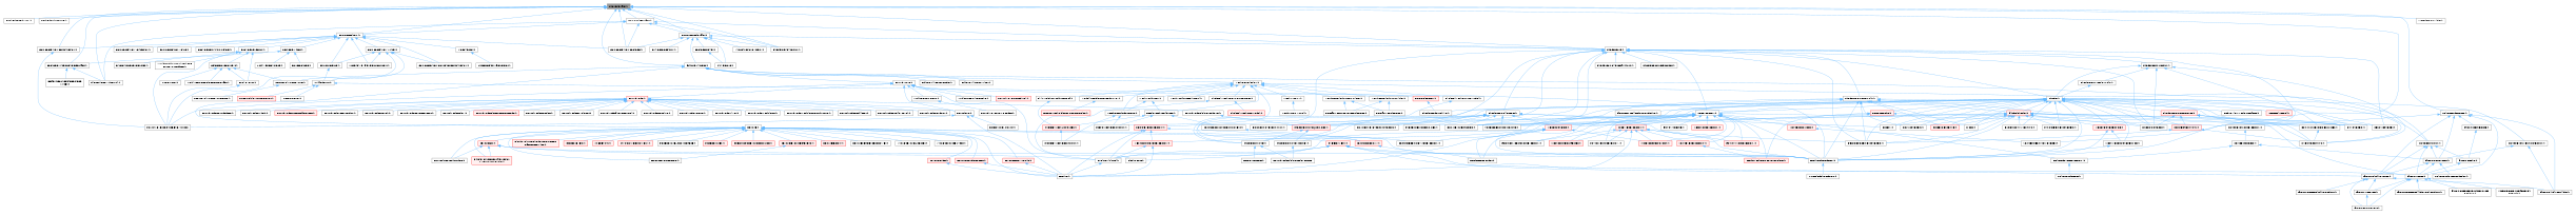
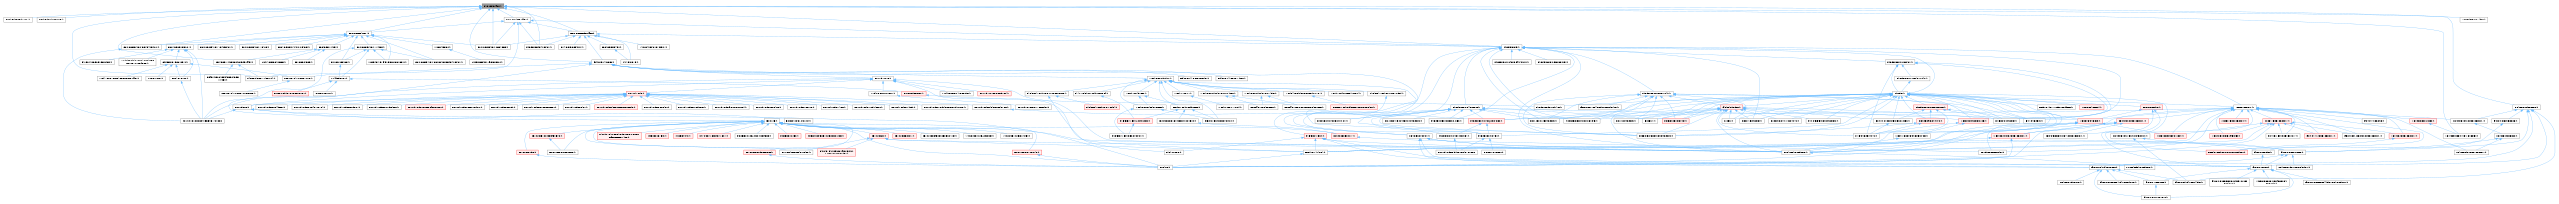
  digraph {
    node [color=grey40 fillcolor=white fontname=Helvetica fontsize=10 shape=box style=filled]
    edge [color=steelblue1 dir=back fontname=Helvetica fontsize=10 labelfontname=Helvetica labelfontsize=10 style=solid]
    n1 [color=gray40 fillcolor=grey60 fontcolor=black height=0.2 label="SharedBuffer.h" width=0.4]
    n2 [height=0.2 label="CachedPagedArray.h" width=0.4]
    n3 [height=0.2 label="CachedStringStore.h" width=0.4]
    n4 [height=0.2 label="CompactBinary.h" width=0.4]
    n5 [height=0.2 label="CompactBinaryPackage.h" width=0.4]
    n6 [height=0.2 label="CompactBinarySerialization.h" width=0.4]
    n7 [height=0.2 label="PackageWriterToSharedBuffer.h" width=0.4]
    n8 [height=0.2 label="FilePackageWriterUtil.h" width=0.4]
    n9 [height=0.2 label="CompositeBuffer.h" width=0.4]
    n10 [height=0.2 label="CompressedBuffer.h" width=0.4]
    n11 [height=0.2 label="EditorBulkData.h" width=0.4]
    n12 [height=0.2 label="ShaderCore.h" width=0.4]
    n13 [height=0.2 label="NaniteStreamingManager.h" width=0.4]
    n14 [height=0.2 label="ShaderSerialization.h" width=0.4]
    n15 [height=0.2 label="HairStrandsDatas.h" width=0.4]
    n16 [height=0.2 label="MetadataProvider.h" width=0.4]
    n17 [height=0.2 label="CompactBinaryContainerSerialization.h" width=0.4]
    n18 [height=0.2 label="CompactBinaryValidation.h" width=0.4]
    n19 [height=0.2 label="CompactBinaryValue.h" width=0.4]
    n20 [height=0.2 label="CompactBinaryWriter.h" width=0.4]
    n21 [height=0.2 label="MaterialKeyGeneratorContext.h" width=0.4]
    n22 [height=0.2 label="StructuredLog.h" width=0.4]
    n23 [height=0.2 label="CookDependency.h" width=0.4]
    n24 [height=0.2 label="CookDeterminismHelper.h" width=0.4]
    n25 [height=0.2 label="MPCollector.h" width=0.4]
    n26 [height=0.2 label="PackageWriter.h" width=0.4]
    n27 [height=0.2 label="SoundWaveLoadingBehavior.cpp" width=0.4]
    n28 [height=0.2 label="DefaultCookedFilePackage\lWriter.h" width=0.4]
    n29 [height=0.2 label="BulkDataRegistry.h" width=0.4]
    n30 [height=0.2 label="LinkerSave.h" width=0.4]
    n31 [height=0.2 label="PackageTrailer.h" width=0.4]
    n32 [height=0.2 label="VirtualizationSystem.h" width=0.4]
    n33 [height=0.2 label="SparseVolumeTexture.h" width=0.4]
    n34 [height=0.2 label="EditorBulkDataReader.h" width=0.4]
    n35 [height=0.2 label="EditorBulkDataWriter.h" width=0.4]
    n36 [height=0.2 label="HairDescription.h" width=0.4]
    n37 [height=0.2 label="MeshDescription.h" width=0.4]
    n38 [height=0.2 label="SoundWave.h" width=0.4]
    n39 [height=0.2 label="Texture.h" width=0.4]
    n40 [height=0.2 label="EngineSharedPCH.h" width=0.4]
    n41 [height=0.2 label="ClearReplacementShaders.h" width=0.4]
    n42 [height=0.2 label="CopyTextureShaders.h" width=0.4]
    n43 [height=0.2 label="CrossCompilerCommon.h" width=0.4]
    n44 [height=0.2 label="OneColorShader.h" width=0.4]
    n45 [height=0.2 label="ResolveShader.h" width=0.4]
    n46 [height=0.2 label="Shader.h" width=0.4]
    n47 [height=0.2 label="UpdateDescriptorHandle.h" width=0.4]
    n48 [height=0.2 label="ShaderCompiler.h" width=0.4]
    n49 [height=0.2 label="VertexFactory.h" width=0.4]
    n50 [height=0.2 label="ShaderCompilerCore.h" width=0.4]
    n51 [height=0.2 label="ShaderPreprocessTypes.h" width=0.4]
    n52 [height=0.2 label="ShaderCompilerDefinitions.h" width=0.4]
    n53 [height=0.2 label="ShaderParameterParser.h" width=0.4]
    n54 [height=0.2 label="ShaderParameterUtils.h" width=0.4]
    n55 [height=0.2 label="ShaderPermutation.h" width=0.4]
    n56 [height=0.2 label="GroomAsset.h" width=0.4]
    n57 [height=0.2 label="GroomBindingAsset.h" width=0.4]
    n58 [height=0.2 label="GroomResources.h" width=0.4]
    n59 [height=0.2 label="GroomBindingBuilder.h" width=0.4]
    n60 [height=0.2 label="HairStrandsVertexFactory.h" width=0.4]
    n61 [height=0.2 label="GroomCacheData.h" width=0.4]
    n62 [height=0.2 label="UnifiedError.h" width=0.4]
    n63 [height=0.2 label="BlueprintDependencies.h" width=0.4]
    n64 [height=0.2 label="CookEvents.h" width=0.4]
    n65 [height=0.2 label="ObjectSaveContext.h" width=0.4]
    n66 [height=0.2 label="WorldPartitionCookPackage\lContextInterface.h" width=0.4]
    n67 [height=0.2 label="AssetRegistryGenerator.h" width=0.4]
    n68 [height=0.2 label="ArchiveStackTrace.h" width=0.4]
    n69 [height=0.2 label="SavePackage.h" width=0.4]
    n70 [color=red fillcolor="#FFF0F0" height=0.2 label="CoreDelegates.h" width=0.4]
    n71 [height=0.2 label="IoStatusError.h" width=0.4]
    n72 [color=red fillcolor="#FFF0F0" height=0.2 label="StreamableManagerError.h" width=0.4]
    n73 [height=0.2 label="ShaderCodeArchive.h" width=0.4]
    n74 [height=0.2 label="ArchiveSavePackageDataBuffer.h" width=0.4]
    n75 [height=0.2 label="HLODActor.h" width=0.4]
    n76 [height=0.2 label="SparseVolumeTextureData.h" width=0.4]
    n77 [height=0.2 label="GroomCache.h" width=0.4]
    n78 [height=0.2 label="MeshAttributePaintTool.h" width=0.4]
    n79 [height=0.2 label="MeshAttributes.h" width=0.4]
    n80 [height=0.2 label="MeshDescriptionBase.h" width=0.4]
    n81 [height=0.2 label="StaticMeshDescription.h" width=0.4]
    n82 [height=0.2 label="StaticMeshAttributes.h" width=0.4]
    n83 [height=0.2 label="MeshAutoUV.h" width=0.4]
    n84 [height=0.2 label="MeshDescriptionCommitter.h" width=0.4]
    n85 [height=0.2 label="MeshDescriptionProvider.h" width=0.4]
    n86 [height=0.2 label="ModelingObjectsCreationAPI.h" width=0.4]
    n87 [height=0.2 label="SkeletalMeshLODImporterData.h" width=0.4]
    n88 [height=0.2 label="SkeletalMeshSourceModel.h" width=0.4]
    n89 [height=0.2 label="SkinWeightsAttributesRef.h" width=0.4]
    n90 [height=0.2 label="EngineMinimal.h" width=0.4]
    n91 [height=0.2 label="AudioDecompress.h" width=0.4]
    n92 [height=0.2 label="AudioStreamingCache.h" width=0.4]
    n93 [height=0.2 label="SoundCue.h" width=0.4]
    n94 [color=red fillcolor="#FFF0F0" height=0.2 label="SoundNode.h" width=0.4]
    n95 [color=red fillcolor="#FFF0F0" height=0.2 label="SoundWaveProcedural.h" width=0.4]
    n96 [color=red fillcolor="#FFF0F0" height=0.2 label="LandscapeProxy.h" width=0.4]
    n97 [height=0.2 label="Engine.h" width=0.4]
    n98 [height=0.2 label="CurveLinearColorAtlas.h" width=0.4]
    n99 [color=red fillcolor="#FFF0F0" height=0.2 label="DisplayClusterConfiguration\lTypes_PostRender.h" width=0.4]
    n100 [color=red fillcolor="#FFF0F0" height=0.2 label="DisplayClusterShaderParameters\l_GenerateMips.h" width=0.4]
    n101 [color=red fillcolor="#FFF0F0" height=0.2 label="IStereoLayers.h" width=0.4]
    n102 [color=red fillcolor="#FFF0F0" height=0.2 label="ImageUtils.h" width=0.4]
    n103 [color=red fillcolor="#FFF0F0" height=0.2 label="PhysicalMaterialMask.h" width=0.4]
    n104 [height=0.2 label="SlateTextureAtlasInterface.h" width=0.4]
    n105 [color=red fillcolor="#FFF0F0" height=0.2 label="SlateTextures.h" width=0.4]
    n106 [color=red fillcolor="#FFF0F0" height=0.2 label="StreamableTextureResource.h" width=0.4]
    n107 [color=red fillcolor="#FFF0F0" height=0.2 label="Texture2D.h" width=0.4]
    n108 [color=red fillcolor="#FFF0F0" height=0.2 label="Texture2DDynamic.h" width=0.4]
    n109 [color=red fillcolor="#FFF0F0" height=0.2 label="TextureCube.h" width=0.4]
    n110 [height=0.2 label="TextureExporterDDS.h" width=0.4]
    n111 [color=red fillcolor="#FFF0F0" height=0.2 label="TextureExporterGeneric.h" width=0.4]
    n112 [color=red fillcolor="#FFF0F0" height=0.2 label="TextureFactory.h" width=0.4]
    n113 [height=0.2 label="TextureReferenceResolver.h" width=0.4]
    n114 [color=red fillcolor="#FFF0F0" height=0.2 label="TextureRenderTarget.h" width=0.4]
    n115 [height=0.2 label="VirtualTextureAdapter.h" width=0.4]
    n116 [height=0.2 label="VirtualTextureBuilder.h" width=0.4]
    n117 [height=0.2 label="GroomComponent.h" width=0.4]
    n118 [height=0.2 label="GroomCreateFollicleMaskOptions.h" width=0.4]
    n119 [height=0.2 label="GroomCreateStrandsTextures\lOptions.h" width=0.4]
    n120 [height=0.2 label="GroomInstance.h" width=0.4]
    n121 [height=0.2 label="NiagaraDataInterfaceHair\lStrands.h" width=0.4]
    n122 [height=0.2 label="GroomCreateBindingOptions.h" width=0.4]
    n123 [height=0.2 label="HairStrandsCore.h" width=0.4]
    n124 [height=0.2 label="HairStrandsInterpolation.h" width=0.4]
    n125 [height=0.2 label="SkeletalMeshDescription.h" width=0.4]
    n126 [height=0.2 label="LandscapeNaniteComponent.h" width=0.4]
    n127 [color=red fillcolor="#FFF0F0" height=0.2 label="SkeletalMeshAttributes.h" width=0.4]
    n128 [height=0.2 label="MeshAutoUVImpl.h" width=0.4]
    n129 [height=0.2 label="DataflowComponentToolTarget.h" width=0.4]
    n130 [height=0.2 label="DataflowToolTarget.h" width=0.4]
    n131 [color=red fillcolor="#FFF0F0" height=0.2 label="CreateMeshObjectTypeProperties.h" width=0.4]
    n132 [height=0.2 label="SkelImport.h" width=0.4]
    n133 [color=red fillcolor="#FFF0F0" height=0.2 label="SkeletalMeshLODModel.h" width=0.4]
    n134 [color=red fillcolor="#FFF0F0" height=0.2 label="SkeletalMesh.h" width=0.4]
    n135 [height=0.2 label="LandscapeRender.h" width=0.4]
    n136 [height=0.2 label="UnrealEdSharedPCH.h" width=0.4]
    n137 [height=0.2 label="SoundWaveProxyReader.h" width=0.4]
    n138 [height=0.2 label="BTTask_PlaySound.h" width=0.4]
    n139 [color=red fillcolor="#FFF0F0" height=0.2 label="SoundNodeAssetReferencer.h" width=0.4]
    n140 [height=0.2 label="SoundNodeAttenuation.h" width=0.4]
    n141 [height=0.2 label="SoundNodeBranch.h" width=0.4]
    n142 [height=0.2 label="SoundNodeConcatenator.h" width=0.4]
    n143 [height=0.2 label="SoundNodeDelay.h" width=0.4]
    n144 [height=0.2 label="SoundNodeDialoguePlayer.h" width=0.4]
    n145 [color=red fillcolor="#FFF0F0" height=0.2 label="SoundNodeDistanceCrossFade.h" width=0.4]
    n146 [height=0.2 label="SoundNodeDoppler.h" width=0.4]
    n147 [height=0.2 label="SoundNodeEnveloper.h" width=0.4]
    n148 [height=0.2 label="SoundNodeGroupControl.h" width=0.4]
    n149 [height=0.2 label="SoundNodeLooping.h" width=0.4]
    n150 [height=0.2 label="SoundNodeMature.h" width=0.4]
    n151 [height=0.2 label="SoundNodeMixer.h" width=0.4]
    n152 [height=0.2 label="SoundNodeModulator.h" width=0.4]
    n153 [height=0.2 label="SoundNodeModulatorContinuous.h" width=0.4]
    n154 [height=0.2 label="SoundNodeOscillator.h" width=0.4]
    n155 [height=0.2 label="SoundNodeQualityLevel.h" width=0.4]
    n156 [height=0.2 label="SoundNodeRandom.h" width=0.4]
    n157 [height=0.2 label="SoundNodeSoundClass.h" width=0.4]
    n158 [height=0.2 label="SoundNodeSwitch.h" width=0.4]
    n159 [color=red fillcolor="#FFF0F0" height=0.2 label="ShaderCompilerJobTypes.h" width=0.4]
    n160 [height=0.2 label="BinkShaders.h" width=0.4]
    n161 [height=0.2 label="CommonRenderResources.h" width=0.4]
    n162 [height=0.2 label="PixelShaderUtils.h" width=0.4]
    n163 [height=0.2 label="CubemapUnwrapUtils.h" width=0.4]
    n164 [height=0.2 label="DebugViewModeInterface.h" width=0.4]
    n165 [color=red fillcolor="#FFF0F0" height=0.2 label="GlobalShader.h" width=0.4]
    n166 [color=red fillcolor="#FFF0F0" height=0.2 label="MaterialShaderType.h" width=0.4]
    n167 [height=0.2 label="MeshMaterialShaderType.h" width=0.4]
    n168 [height=0.2 label="OculusShaders.h" width=0.4]
    n169 [color=red fillcolor="#FFF0F0" height=0.2 label="ScreenRendering.h" width=0.4]
    n170 [height=0.2 label="SimpleElementShaders.h" width=0.4]
    n171 [height=0.2 label="Types.h" width=0.4]
    n172 [height=0.2 label="BTTask.h" width=0.4]
    n173 [height=0.2 label="HairStrandsMeshProjection.h" width=0.4]
    n174 [color=red fillcolor="#FFF0F0" height=0.2 label="InteractiveTool.h" width=0.4]
    n175 [color=red fillcolor="#FFF0F0" height=0.2 label="MaterialShared.h" width=0.4]
    n176 [color=red fillcolor="#FFF0F0" height=0.2 label="PSOPrecache.h" width=0.4]
    n177 [color=red fillcolor="#FFF0F0" height=0.2 label="RenderGraphUtils.h" width=0.4]
    n178 [color=red fillcolor="#FFF0F0" height=0.2 label="ShaderParameterStruct.h" width=0.4]
    n179 [height=0.2 label="ODSCManager.h" width=0.4]
    n180 [height=0.2 label="SoundNodeDialoguePlayer.cpp" width=0.4]
    n181 [color=red fillcolor="#FFF0F0" height=0.2 label="InstancedStaticMesh.h" width=0.4]
    n182 [color=red fillcolor="#FFF0F0" height=0.2 label="StaticMeshComponentHelper.h" width=0.4]
    n183 [height=0.2 label="GPUSkinCache.h" width=0.4]
    n184 [color=red fillcolor="#FFF0F0" height=0.2 label="GPUSkinVertexFactory.h" width=0.4]
    n185 [height=0.2 label="GeometryCacheVertexFactory.h" width=0.4]
    n186 [height=0.2 label="HairCardsVertexFactory.h" width=0.4]
    n187 [color=red fillcolor="#FFF0F0" height=0.2 label="LocalVertexFactory.h" width=0.4]
    n188 [color=red fillcolor="#FFF0F0" height=0.2 label="MeshRenderBufferSet.h" width=0.4]
    n189 [color=red fillcolor="#FFF0F0" height=0.2 label="NaniteVertexFactory.h" width=0.4]
    n190 [height=0.2 label="SplineMeshSceneProxy.h" width=0.4]
    n191 [color=red fillcolor="#FFF0F0" height=0.2 label="MeshParticleVertexFactory.h" width=0.4]
    n192 [color=red fillcolor="#FFF0F0" height=0.2 label="NaniteResources.h" width=0.4]
    n193 [height=0.2 label="ParticleBeamTrailVertexFactory.h" width=0.4]
    n194 [color=red fillcolor="#FFF0F0" height=0.2 label="ParticleVertexFactory.h" width=0.4]
    n195 [color=red fillcolor="#FFF0F0" height=0.2 label="WaterVertexFactory.h" width=0.4]
    n196 [height=0.2 label="ShaderCompilerInternal.h" width=0.4]
    n197 [height=0.2 label="RayTracingValidationShaders.h" width=0.4]
    n198 [height=0.2 label="GeometryCollectionRendering.h" width=0.4]
    n199 [height=0.2 label="ShaderPermutationUtils.h" width=0.4]
    n200 [height=0.2 label="HairCardsDatas.h" width=0.4]
    n1 -> n2
    n1 -> n3
    n1 -> n4
    n1 -> n5
    n1 -> n6
    n1 -> n7
    n1 -> n8
    n1 -> n9
    n1 -> n10
    n1 -> n11
    n1 -> n12
    n1 -> n13
    n1 -> n14
    n1 -> n15
    n1 -> n16
    n4 -> n5
    n4 -> n6
    n4 -> n17
    n4 -> n18
    n4 -> n19
    n4 -> n20
    n4 -> n21
    n4 -> n22
    n4 -> n23
    n4 -> n24
    n4 -> n25
    n4 -> n26
    n6 -> n27
    n7 -> n8
    n7 -> n28
    n9 -> n4
    n9 -> n5
    n9 -> n8
    n9 -> n10
    n9 -> n12
    n9 -> n14
    n10 -> n5
    n10 -> n11
    n10 -> n12
    n10 -> n14
    n10 -> n29
    n10 -> n30
    n10 -> n31
    n10 -> n32
    n11 -> n33
    n11 -> n34
    n11 -> n35
    n11 -> n36
    n11 -> n37
    n11 -> n38
    n11 -> n39
    n12 -> n40
    n12 -> n41
    n12 -> n42
    n12 -> n43
    n12 -> n44
    n12 -> n45
    n12 -> n46
    n12 -> n47
    n12 -> n48
    n12 -> n49
    n12 -> n50
    n12 -> n51
    n12 -> n52
    n12 -> n53
    n12 -> n54
    n12 -> n55
    n15 -> n56
    n15 -> n57
    n15 -> n58
    n15 -> n59
    n15 -> n60
    n15 -> n61
    n20 -> n17
    n20 -> n21
    n20 -> n22
    n20 -> n27
    n20 -> n62
    n22 -> n62
    n23 -> n27
    n23 -> n63
    n23 -> n64
    n23 -> n65
    n23 -> n66
    n25 -> n67
    n26 -> n7
    n26 -> n68
    n26 -> n69
    n31 -> n30
    n33 -> n76
    n36 -> n56
    n36 -> n57
    n36 -> n58
    n36 -> n77
    n37 -> n36
    n37 -> n78
    n37 -> n79
    n37 -> n80
    n37 -> n81
    n37 -> n82
    n37 -> n83
    n37 -> n84
    n37 -> n85
    n37 -> n86
    n37 -> n87
    n37 -> n88
    n37 -> n89
    n38 -> n27
    n38 -> n40
    n38 -> n90
    n38 -> n91
    n38 -> n92
    n38 -> n93
    n38 -> n94
    n38 -> n95
    n39 -> n40
    n39 -> n96
    n39 -> n97
    n39 -> n98
    n39 -> n99
    n39 -> n100
    n39 -> n101
    n39 -> n102
    n39 -> n103
    n39 -> n104
    n39 -> n105
    n39 -> n106
    n39 -> n107
    n39 -> n108
    n39 -> n109
    n39 -> n110
    n39 -> n111
    n39 -> n112
    n39 -> n113
    n39 -> n114
    n39 -> n115
    n39 -> n116
    n40 -> n136
    n46 -> n40
    n46 -> n41
    n46 -> n42
    n46 -> n44
    n46 -> n45
    n46 -> n47
    n46 -> n48
    n46 -> n49
    n46 -> n73
    n46 -> n159
    n46 -> n160
    n46 -> n161
    n46 -> n162
    n46 -> n163
    n46 -> n164
    n46 -> n165
    n46 -> n166
    n46 -> n167
    n46 -> n168
    n46 -> n169
    n46 -> n170
    n46 -> n171
    n46 -> n172
    n46 -> n173
    n46 -> n174
    n46 -> n175
    n46 -> n176
    n46 -> n177
    n46 -> n178
    n48 -> n179
    n48 -> n180
    n49 -> n40
    n49 -> n60
    n49 -> n135
    n49 -> n159
    n49 -> n175
    n49 -> n181
    n49 -> n182
    n49 -> n183
    n49 -> n184
    n49 -> n185
    n49 -> n186
    n49 -> n187
    n49 -> n188
    n49 -> n189
    n49 -> n190
    n49 -> n191
    n49 -> n192
    n49 -> n193
    n49 -> n194
    n49 -> n195
    n50 -> n41
    n50 -> n42
    n50 -> n43
    n50 -> n47
    n50 -> n48
    n50 -> n51
    n50 -> n159
    n50 -> n172
    n50 -> n175
    n50 -> n196
    n50 -> n197
    n54 -> n40
    n54 -> n41
    n54 -> n42
    n54 -> n44
    n54 -> n47
    n54 -> n160
    n54 -> n165
    n54 -> n168
    n54 -> n169
    n54 -> n171
    n54 -> n198
    n55 -> n44
    n55 -> n46
    n55 -> n160
    n55 -> n162
    n55 -> n199
    n56 -> n117
    n56 -> n118
    n56 -> n119
    n56 -> n120
    n56 -> n121
    n57 -> n59
    n57 -> n117
    n57 -> n120
    n57 -> n122
-   n186 -> n123
+   n57 -> n123
    n58 -> n56
    n58 -> n57
    n58 -> n124
    n60 -> n200
    n61 -> n77
    n62 -> n70
    n62 -> n71
    n62 -> n72
    n64 -> n27
    n65 -> n33
    n65 -> n64
    n65 -> n74
    n65 -> n75
    n70 -> n73
    n77 -> n56
    n79 -> n80
    n79 -> n82
    n80 -> n81
    n80 -> n125
    n82 -> n81
    n82 -> n126
    n82 -> n127
    n83 -> n128
    n84 -> n129
    n84 -> n130
    n85 -> n129
    n85 -> n130
    n86 -> n131
    n87 -> n132
    n87 -> n133
    n88 -> n134
    n89 -> n127
    n90 -> n97
    n91 -> n137
    n93 -> n27
    n93 -> n97
    n93 -> n138
    n94 -> n93
    n94 -> n139
    n94 -> n140
    n94 -> n141
    n94 -> n142
    n94 -> n143
    n94 -> n144
    n94 -> n145
    n94 -> n146
    n94 -> n147
    n94 -> n148
    n94 -> n149
    n94 -> n150
    n94 -> n151
    n94 -> n152
    n94 -> n153
    n94 -> n154
    n94 -> n155
    n94 -> n156
    n94 -> n157
    n94 -> n158
    n96 -> n135
    n107 -> n40
    n107 -> n90
    n107 -> n98
    n107 -> n99
    n108 -> n97
    n109 -> n97
    n111 -> n110
    n114 -> n97
    n120 -> n117
    n126 -> n96
    n127 -> n125
    n134 -> n40
    n134 -> n56
    n134 -> n57
    n134 -> n90
    n134 -> n132
    n144 -> n159
    n159 -> n48
    n159 -> n196
    n161 -> n162
    n165 -> n40
    n165 -> n41
    n165 -> n42
    n165 -> n44
    n165 -> n45
    n165 -> n47
-   n165 -> n160
    n165 -> n161
    n165 -> n162
    n165 -> n163
    n165 -> n166
    n165 -> n168
    n165 -> n169
    n165 -> n170
    n165 -> n171
    n165 -> n172
    n166 -> n40
    n166 -> n167
    n167 -> n40
    n173 -> n58
    n173 -> n59
    n175 -> n40
    n175 -> n90
    n175 -> n97
    n175 -> n135
    n175 -> n181
    n176 -> n56
    n176 -> n175
    n176 -> n182
    n177 -> n41
    n177 -> n162
    n178 -> n44
    n178 -> n160
    n178 -> n161
    n178 -> n162
    n178 -> n177
    n187 -> n40
    n187 -> n97
    n187 -> n181
    n187 -> n184
    n187 -> n185
    n187 -> n188
    n187 -> n189
    n187 -> n190
    n189 -> n182
    n191 -> n90
    n191 -> n97
    n192 -> n13
    n194 -> n90
    n194 -> n97
    n194 -> n191
    n194 -> n193
    n196 -> n180
    n199 -> n46
    n200 -> n58
    n200 -> n186
  }
